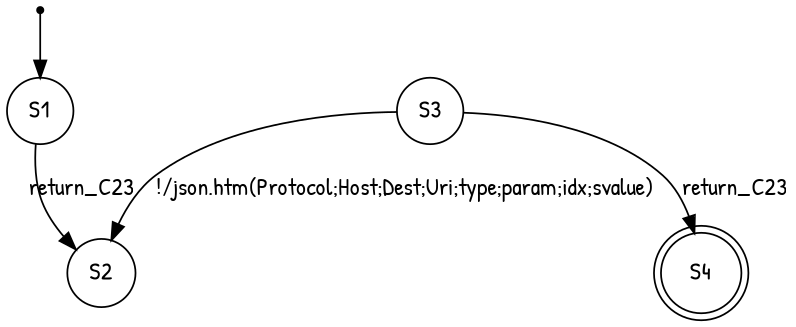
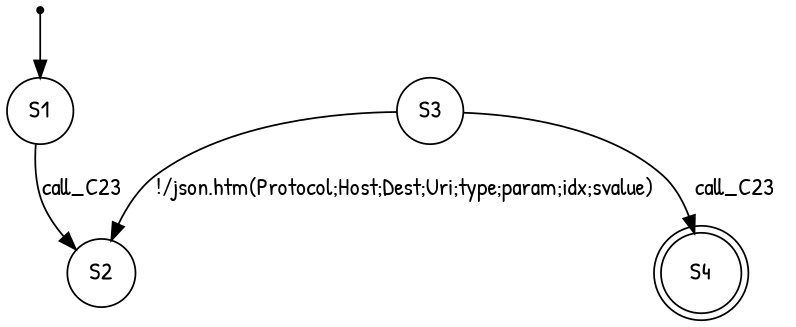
  digraph {
    fontname="Patrick Hand"
    node [fontname="Patrick Hand" shape=circle]
    edge [fontname="Patrick Hand"]
    S00 [shape=point]
    n2 [label=S1]
    n3 [label=S2]
    n4 [label=S3]
    n5 [label=S4 shape=doublecircle]
    S00 -> n2
-   n2 -> n3 [label=return_C23]
+   n2 -> n3 [label=call_C23]
    n4 -> n3 [label="!/json.htm(Protocol;Host;Dest;Uri;type;param;idx;svalue)"]
-   n4 -> n5 [label=return_C23]
+   n4 -> n5 [label=call_C23]
  }
